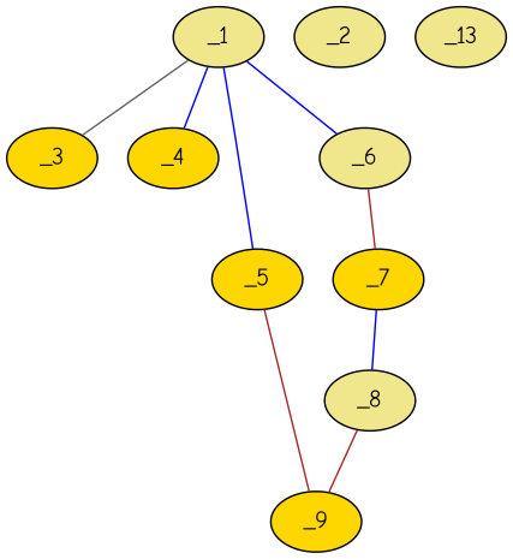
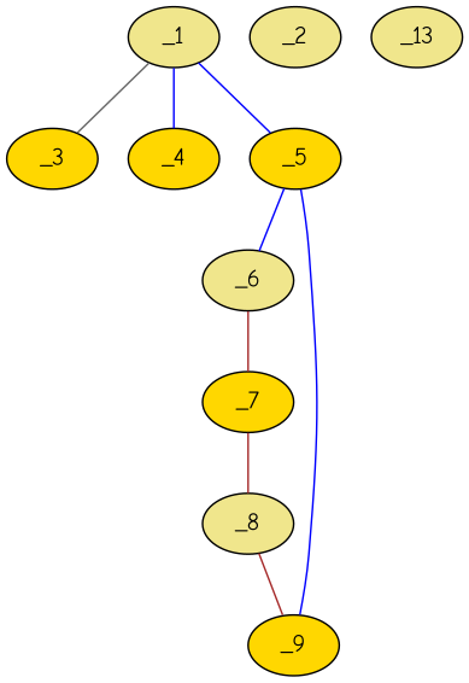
  graph {
    fontname="Comic Neue"
    node [charge=0 chem=4 fillcolor=khaki fontname="Comic Neue" style=filled symbol="N  " x=2.9511 y=0.5559]
    edge [color=blue fontname="Comic Neue" valence=1]
    _1 [charge=2 chem=34 symbol="Pt " y=0.8649]
    _3 [fillcolor=gold x=3.9021]
    _4 [fillcolor=gold x=2]
    _5 [charge=1 fillcolor=gold y=-0.1351]
    _6 [chem=1 symbol="C  " x=2.142 y=-0.7229]
    _9 [chem=1 fillcolor=gold symbol="C  " x=3.7601 y=-0.7229]
    _7 [chem=2 fillcolor=gold symbol="O  " x=2.451 y=-1.6739]
    _2 [charge=-1 chem=7 symbol="Cl " x=2.3633 y=1.6739]
    _8 [chem=1 symbol="C  " x=3.451 y=-1.6739]
    n10 [charge=-1 chem=7 label=_13 symbol="Cl " x=3.5388 y=1.6739]
    _1 -- _3 [color=gray40]
    _1 -- _4
    _1 -- _5
-   _1 -- _6 [valence=2]
-   _5 -- _9 [color=brown]
+   _5 -- _6 [valence=2]
+   _5 -- _9
    _6 -- _7 [color=brown]
-   _7 -- _8
+   _7 -- _8 [color=brown]
    _8 -- _9 [color=brown valence=2]
  }
